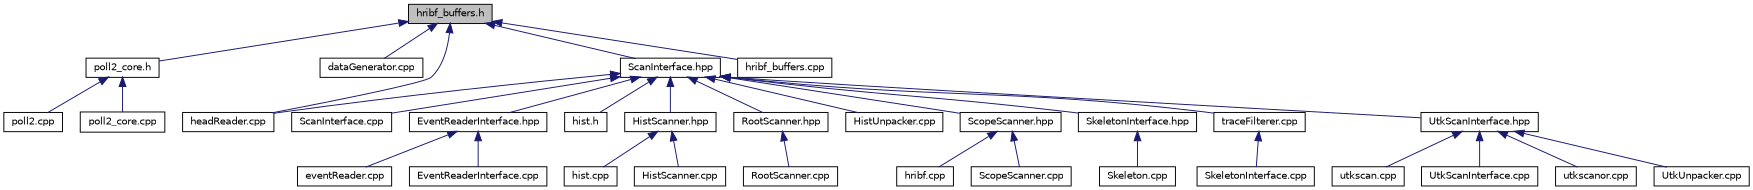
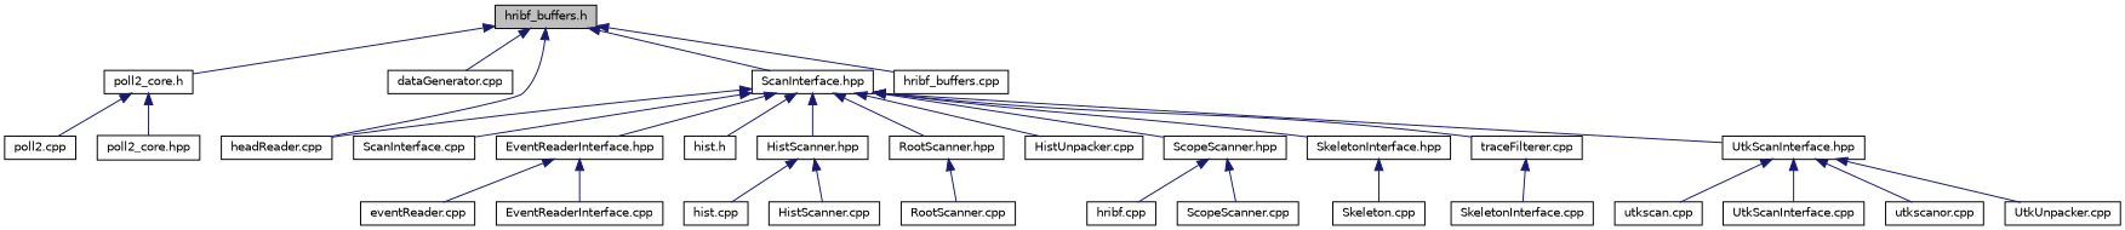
  digraph {
    node [color=black fillcolor=white fontname=Helvetica fontsize=10 shape=record style=filled]
    edge [color=midnightblue dir=back fontname=Helvetica fontsize=10 labelfontname=Helvetica labelfontsize=10 style=solid]
    n1 [fillcolor=grey75 fontcolor=black height=0.2 label="hribf_buffers.h" width=0.4]
    n2 [height=0.2 label="poll2_core.h" width=0.4]
    n3 [height=0.2 label="dataGenerator.cpp" width=0.4]
    n4 [height=0.2 label="ScanInterface.hpp" width=0.4]
    n5 [height=0.2 label="headReader.cpp" width=0.4]
    n6 [height=0.2 label="hribf_buffers.cpp" width=0.4]
    n7 [height=0.2 label="poll2.cpp" width=0.4]
-   n8 [height=0.2 label="poll2_core.cpp" width=0.4]
+   n8 [height=0.2 label="poll2_core.hpp" width=0.4]
    n9 [height=0.2 label="ScanInterface.cpp" width=0.4]
    n10 [height=0.2 label="EventReaderInterface.hpp" width=0.4]
    n11 [height=0.2 label="hist.h" width=0.4]
    n12 [height=0.2 label="HistScanner.hpp" width=0.4]
    n13 [height=0.2 label="RootScanner.hpp" width=0.4]
    n14 [height=0.2 label="HistUnpacker.cpp" width=0.4]
    n15 [height=0.2 label="ScopeScanner.hpp" width=0.4]
    n16 [height=0.2 label="SkeletonInterface.hpp" width=0.4]
    n17 [height=0.2 label="traceFilterer.cpp" width=0.4]
    n18 [height=0.2 label="UtkScanInterface.hpp" width=0.4]
    n19 [height=0.2 label="eventReader.cpp" width=0.4]
    n20 [height=0.2 label="EventReaderInterface.cpp" width=0.4]
    n21 [height=0.2 label="hist.cpp" width=0.4]
    n22 [height=0.2 label="HistScanner.cpp" width=0.4]
    n23 [height=0.2 label="RootScanner.cpp" width=0.4]
    n24 [height=0.2 label="hribf.cpp" width=0.4]
    n25 [height=0.2 label="ScopeScanner.cpp" width=0.4]
    n26 [height=0.2 label="Skeleton.cpp" width=0.4]
    n27 [height=0.2 label="SkeletonInterface.cpp" width=0.4]
    n28 [height=0.2 label="utkscan.cpp" width=0.4]
    n29 [height=0.2 label="UtkScanInterface.cpp" width=0.4]
    n30 [height=0.2 label="utkscanor.cpp" width=0.4]
    n31 [height=0.2 label="UtkUnpacker.cpp" width=0.4]
    n1 -> n2
    n1 -> n3
    n1 -> n4
    n1 -> n5
    n1 -> n6
    n2 -> n7
    n2 -> n8
    n4 -> n5
    n4 -> n9
    n4 -> n10
    n4 -> n11
    n4 -> n12
    n4 -> n13
    n4 -> n14
    n4 -> n15
    n4 -> n16
    n4 -> n17
    n4 -> n18
    n10 -> n19
    n10 -> n20
    n12 -> n21
    n12 -> n22
    n13 -> n23
    n15 -> n24
    n15 -> n25
    n16 -> n26
    n17 -> n27
    n18 -> n28
    n18 -> n29
    n18 -> n30
    n18 -> n31
  }
